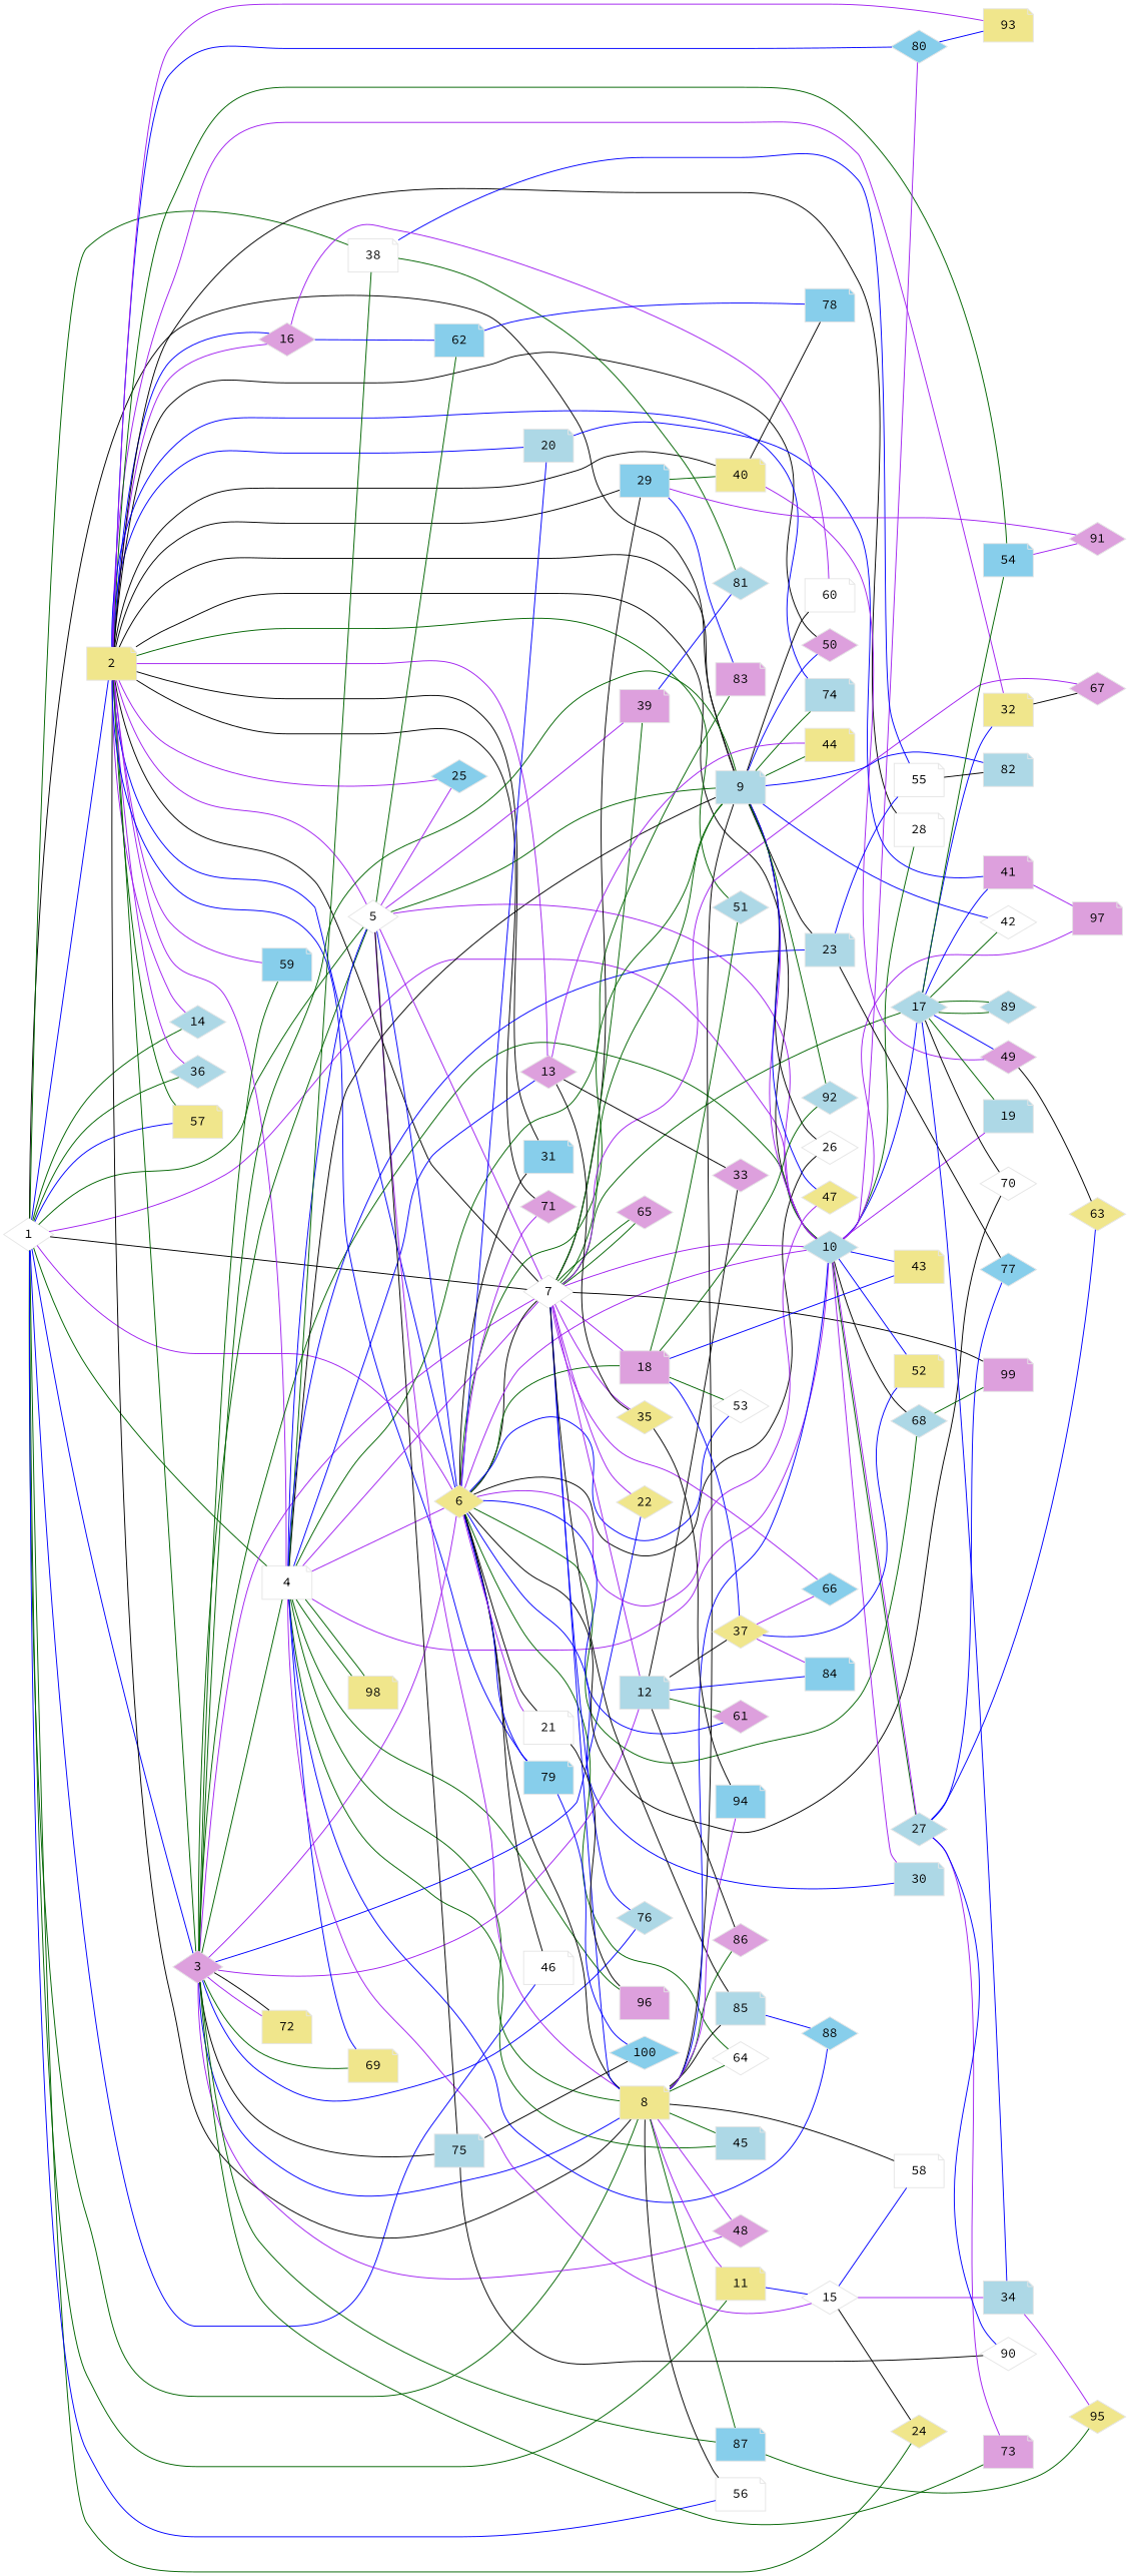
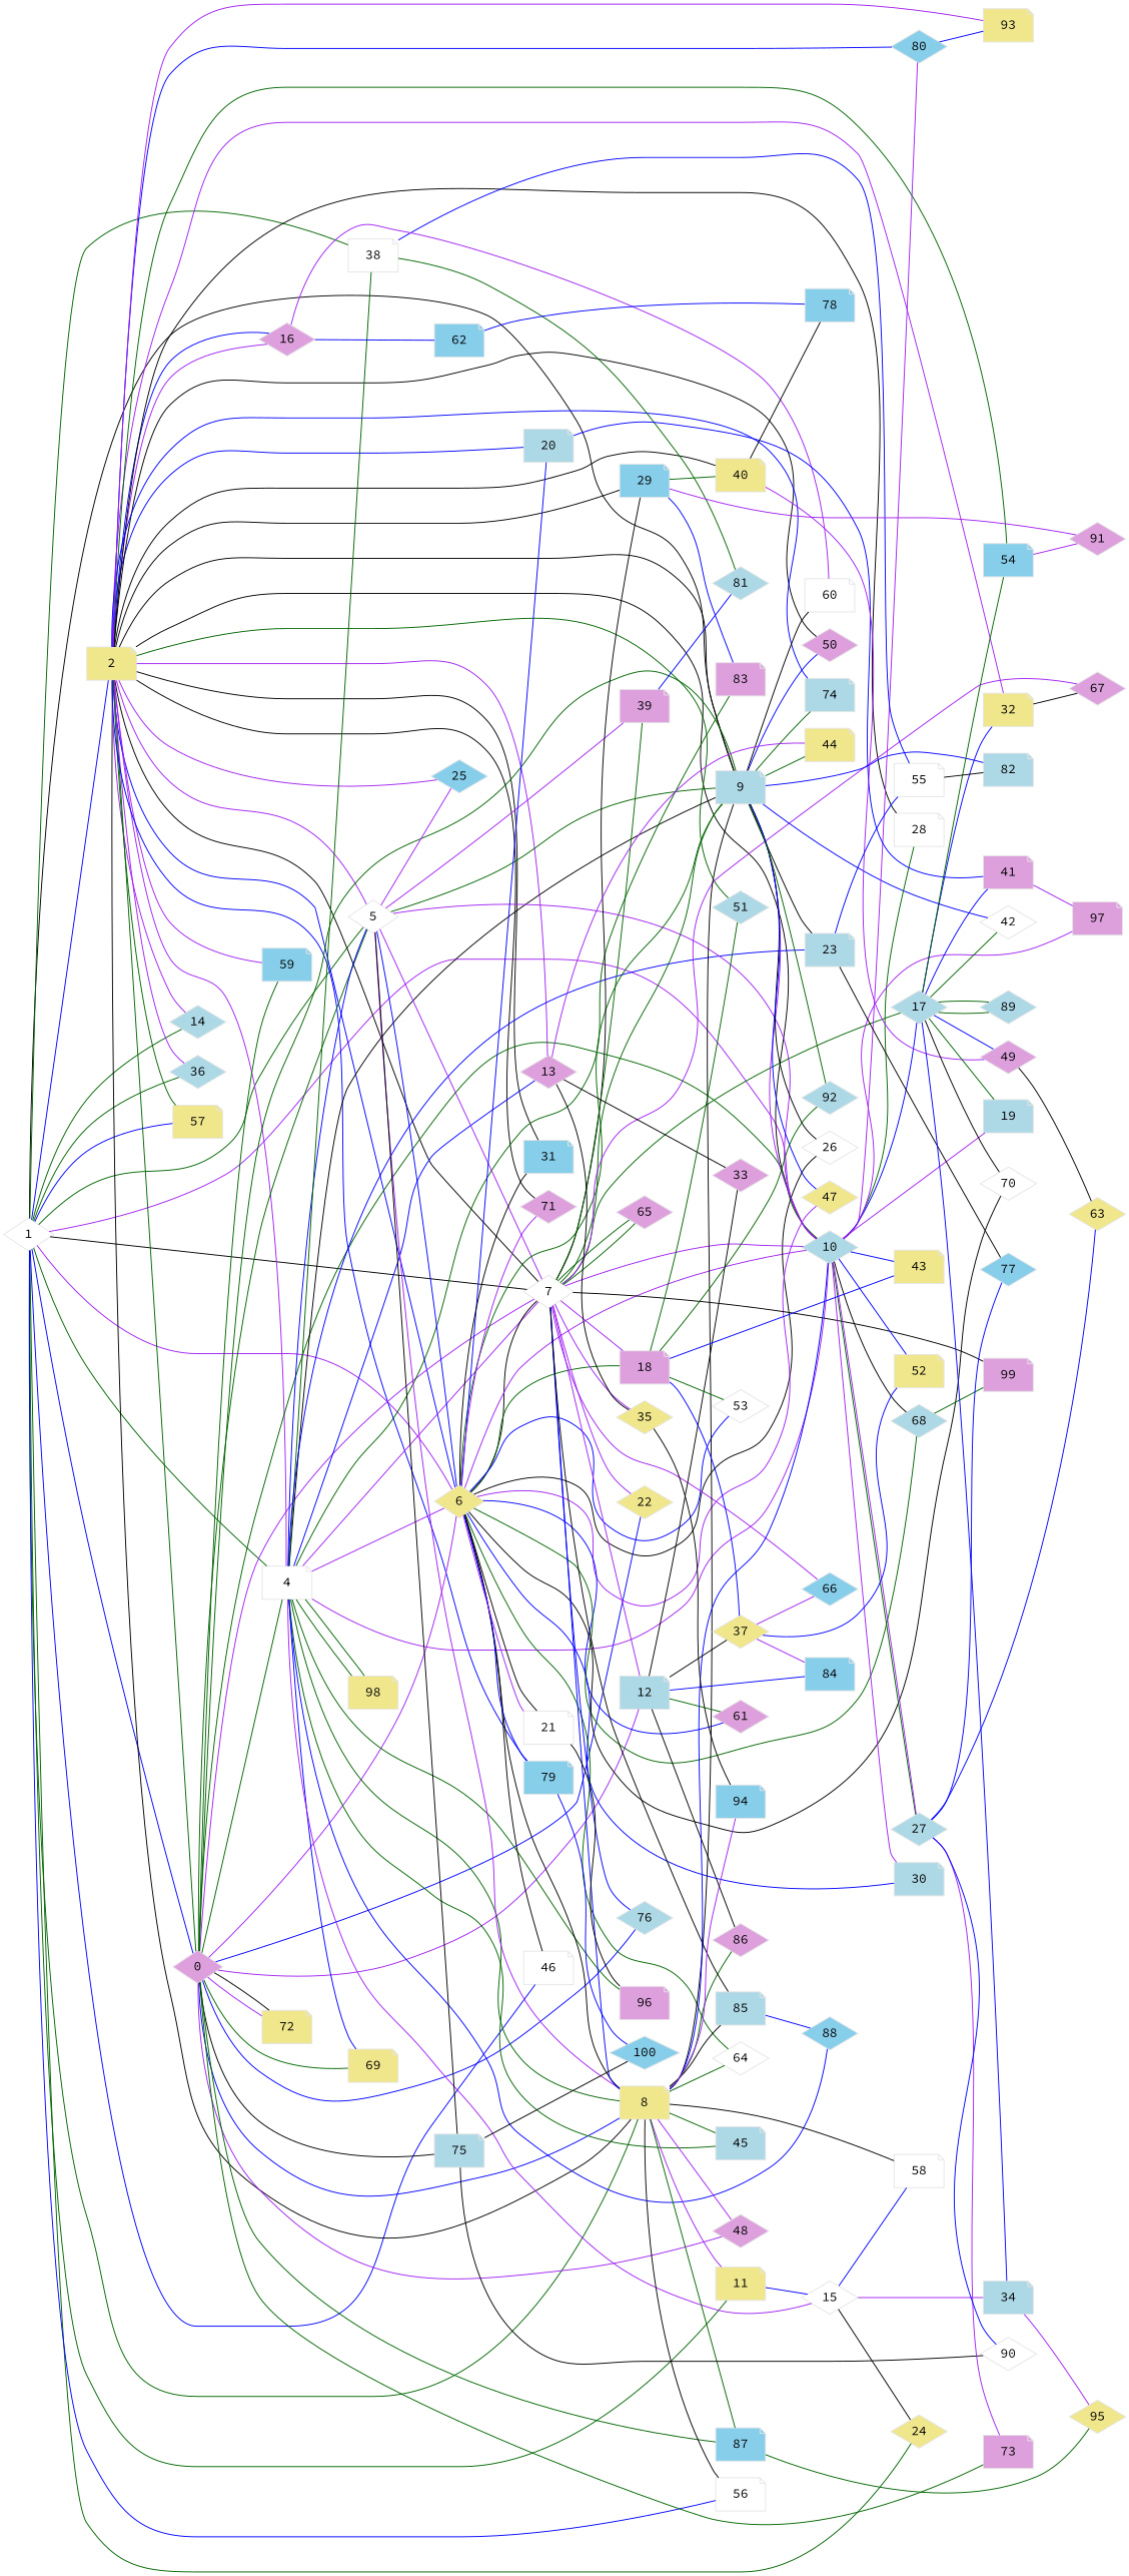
  graph {
    fontname="Source Code Pro"
    rankdir=LR
    node [color=gray90 fillcolor=lightblue fontname="Source Code Pro" shape=note style=filled]
    edge [color=darkgreen fontname="Source Code Pro"]
    1 [fillcolor=white shape=diamond]
    2 [fillcolor=khaki]
-   3 [fillcolor=plum shape=diamond]
+   3 [fillcolor=plum shape=diamond label=0]
    4 [fillcolor=white]
    5 [fillcolor=white shape=diamond]
    6 [fillcolor=khaki shape=diamond]
    7 [fillcolor=white shape=diamond]
    8 [fillcolor=khaki]
    9
    10 [shape=diamond]
    11 [fillcolor=khaki]
    14 [shape=diamond]
    24 [fillcolor=khaki shape=diamond]
    36 [shape=diamond]
    38 [fillcolor=white]
    46 [fillcolor=white]
    56 [fillcolor=white]
    57 [fillcolor=khaki]
    13 [fillcolor=plum shape=diamond]
    16 [fillcolor=plum shape=diamond]
    20
    25 [fillcolor=skyblue shape=diamond]
    28 [fillcolor=white]
    29 [fillcolor=skyblue]
    31 [fillcolor=skyblue]
    32 [fillcolor=khaki]
    40 [fillcolor=khaki]
    50 [fillcolor=plum shape=diamond]
    51 [shape=diamond]
    54 [fillcolor=skyblue]
    59 [fillcolor=skyblue]
    71 [fillcolor=plum shape=diamond]
    74
    79 [fillcolor=skyblue]
    80 [fillcolor=skyblue shape=diamond]
    93 [fillcolor=khaki]
    12
    22 [fillcolor=khaki shape=diamond]
    48 [fillcolor=plum shape=diamond]
    69 [fillcolor=khaki]
    72 [fillcolor=khaki]
    73 [fillcolor=plum]
    75
    76 [shape=diamond]
    87 [fillcolor=skyblue]
    15 [fillcolor=white shape=diamond]
    23
    45
    83 [fillcolor=plum]
    88 [fillcolor=skyblue shape=diamond]
    96 [fillcolor=plum]
    98 [fillcolor=khaki]
    39 [fillcolor=plum]
    62 [fillcolor=skyblue]
    18 [fillcolor=plum]
    21 [fillcolor=white]
    26 [fillcolor=white shape=diamond]
    30
    47 [fillcolor=khaki shape=diamond]
    53 [fillcolor=white shape=diamond]
    61 [fillcolor=plum shape=diamond]
    64 [fillcolor=white shape=diamond]
    68 [shape=diamond]
    70 [fillcolor=white shape=diamond]
    17 [shape=diamond]
    35 [fillcolor=khaki shape=diamond]
    65 [fillcolor=plum shape=diamond]
    66 [fillcolor=skyblue shape=diamond]
    67 [fillcolor=plum shape=diamond]
    85
    99 [fillcolor=plum]
    58 [fillcolor=white]
    86 [fillcolor=plum shape=diamond]
    94 [fillcolor=skyblue]
    42 [fillcolor=white shape=diamond]
    44 [fillcolor=khaki]
    60 [fillcolor=white]
    82
    92 [shape=diamond]
    19
    27 [shape=diamond]
    43 [fillcolor=khaki]
    52 [fillcolor=khaki]
    97 [fillcolor=plum]
    55 [fillcolor=white]
    81 [shape=diamond]
    33 [fillcolor=plum shape=diamond]
    41 [fillcolor=plum]
    91 [fillcolor=plum shape=diamond]
    49 [fillcolor=plum shape=diamond]
    78 [fillcolor=skyblue]
    100 [fillcolor=skyblue shape=diamond]
    37 [fillcolor=khaki shape=diamond]
    84 [fillcolor=skyblue]
    90 [fillcolor=white shape=diamond]
    95 [fillcolor=khaki shape=diamond]
    34
    77 [fillcolor=skyblue shape=diamond]
    89 [shape=diamond]
    63 [fillcolor=khaki shape=diamond]
    1 -- 2 [color=blue]
    1 -- 3 [color=blue]
    1 -- 4
    1 -- 5
    1 -- 6 [color=purple]
    1 -- 7 [color=black]
    1 -- 8
    1 -- 9 [color=black]
    1 -- 10 [color=purple]
    1 -- 11
    1 -- 14
    1 -- 24
    1 -- 36
    1 -- 38
    1 -- 46 [color=blue]
    1 -- 56 [color=blue]
    1 -- 57 [color=blue]
    2 -- 3
    2 -- 4 [color=purple]
    2 -- 5 [color=purple]
    2 -- 6 [color=blue]
    2 -- 7 [color=black]
    2 -- 8 [color=black]
    2 -- 9 [color=black]
    2 -- 10 [color=black]
    2 -- 14 [color=purple]
    2 -- 36 [color=purple]
    2 -- 57
    2 -- 13 [color=purple]
    2 -- 16 [color=purple]
    2 -- 16 [color=blue]
    2 -- 20 [color=blue]
    2 -- 25 [color=purple]
    2 -- 28 [color=black]
    2 -- 29 [color=black]
    2 -- 31 [color=black]
    2 -- 32 [color=purple]
    2 -- 40 [color=black]
    2 -- 50 [color=black]
    2 -- 51
    2 -- 54
    2 -- 59 [color=purple]
    2 -- 71 [color=black]
    2 -- 74 [color=blue]
    2 -- 79 [color=blue]
    2 -- 80 [color=blue]
    2 -- 93 [color=purple]
    3 -- 4
    3 -- 5
    3 -- 6 [color=purple]
    3 -- 7 [color=purple]
    3 -- 8 [color=blue]
    3 -- 9
    3 -- 10
    3 -- 59
    3 -- 12 [color=purple]
    3 -- 22 [color=blue]
    3 -- 48 [color=purple]
    3 -- 69
    3 -- 72 [color=purple]
    3 -- 72 [color=black]
    3 -- 73
    3 -- 75 [color=black]
    3 -- 76 [color=blue]
    3 -- 87
    4 -- 5 [color=blue]
    4 -- 6 [color=purple]
    4 -- 7 [color=purple]
    4 -- 8
    4 -- 9 [color=black]
    4 -- 10 [color=purple]
    4 -- 38
    4 -- 13 [color=blue]
    4 -- 69 [color=blue]
    4 -- 15 [color=purple]
    4 -- 23 [color=blue]
    4 -- 45
    4 -- 83
    4 -- 88 [color=blue]
    4 -- 96
    4 -- 98
    4 -- 98
    5 -- 6 [color=blue]
    5 -- 7 [color=purple]
    5 -- 8 [color=purple]
    5 -- 9
    5 -- 10 [color=purple]
    5 -- 25 [color=purple]
    5 -- 75 [color=black]
    5 -- 39 [color=purple]
-   5 -- 62
    6 -- 7 [color=black]
    6 -- 8 [color=black]
    6 -- 9
    6 -- 10 [color=purple]
    6 -- 46 [color=black]
    6 -- 20 [color=blue]
    6 -- 31 [color=black]
    6 -- 71 [color=purple]
    6 -- 79 [color=blue]
    6 -- 18
    6 -- 21 [color=purple]
    6 -- 21 [color=black]
    6 -- 26 [color=black]
    6 -- 30 [color=blue]
    6 -- 47 [color=purple]
    6 -- 53 [color=blue]
    6 -- 61 [color=blue]
    6 -- 64
    6 -- 68
    6 -- 70 [color=black]
    7 -- 8 [color=blue]
    7 -- 9
    7 -- 10 [color=purple]
    7 -- 29 [color=black]
    7 -- 12 [color=purple]
    7 -- 22 [color=purple]
    7 -- 76 [color=blue]
    7 -- 39
    7 -- 18 [color=purple]
    7 -- 17
    7 -- 35 [color=purple]
    7 -- 65
    7 -- 65
    7 -- 66 [color=purple]
    7 -- 67 [color=purple]
    7 -- 85 [color=black]
    7 -- 99 [color=black]
    8 -- 9 [color=black]
    8 -- 10 [color=blue]
    8 -- 11 [color=purple]
    8 -- 56 [color=black]
    8 -- 48 [color=purple]
    8 -- 87
    8 -- 45
    8 -- 64
    8 -- 85 [color=black]
    8 -- 58 [color=black]
    8 -- 86
    8 -- 94 [color=purple]
    9 -- 10 [color=purple]
    9 -- 50 [color=blue]
    9 -- 74
    9 -- 23 [color=black]
    9 -- 26 [color=black]
    9 -- 47 [color=blue]
    9 -- 42 [color=blue]
    9 -- 44
    9 -- 60 [color=black]
    9 -- 82 [color=blue]
    9 -- 92
    10 -- 28
    10 -- 80 [color=purple]
    10 -- 30 [color=purple]
    10 -- 68 [color=black]
    10 -- 17 [color=blue]
    10 -- 19 [color=purple]
    10 -- 27
    10 -- 27 [color=purple]
    10 -- 43 [color=blue]
    10 -- 52 [color=blue]
    10 -- 97 [color=purple]
    11 -- 15 [color=blue]
    38 -- 55 [color=blue]
    38 -- 81
    13 -- 35 [color=black]
    13 -- 44 [color=purple]
    13 -- 33 [color=black]
    16 -- 62 [color=blue]
    16 -- 60 [color=purple]
    20 -- 41 [color=blue]
    29 -- 40
    29 -- 83 [color=blue]
    29 -- 91 [color=purple]
    32 -- 67 [color=black]
    40 -- 49 [color=purple]
    40 -- 78 [color=black]
    54 -- 91 [color=purple]
    79 -- 100 [color=blue]
    80 -- 93 [color=blue]
    12 -- 61
    12 -- 86 [color=black]
    12 -- 33 [color=black]
    12 -- 37 [color=black]
    12 -- 84 [color=blue]
    75 -- 100 [color=black]
    75 -- 90 [color=black]
    87 -- 95
    15 -- 24 [color=black]
    15 -- 58 [color=blue]
    15 -- 34 [color=purple]
    23 -- 55 [color=blue]
    23 -- 77 [color=black]
    39 -- 81 [color=blue]
    62 -- 78 [color=blue]
    18 -- 51
    18 -- 53
    18 -- 92
    18 -- 43 [color=blue]
    18 -- 37 [color=blue]
    21 -- 96 [color=black]
    68 -- 99
    17 -- 32 [color=blue]
    17 -- 54
    17 -- 70 [color=black]
    17 -- 42
    17 -- 19
    17 -- 41 [color=blue]
    17 -- 49 [color=blue]
    17 -- 34 [color=blue]
    17 -- 89
    17 -- 89
    35 -- 94 [color=black]
    85 -- 88 [color=blue]
    27 -- 73 [color=purple]
    27 -- 90 [color=blue]
    27 -- 77 [color=blue]
    27 -- 63 [color=blue]
    55 -- 82 [color=black]
    41 -- 97 [color=purple]
    49 -- 63 [color=black]
    37 -- 66 [color=purple]
    37 -- 52 [color=blue]
    37 -- 84 [color=purple]
    34 -- 95 [color=purple]
  }
